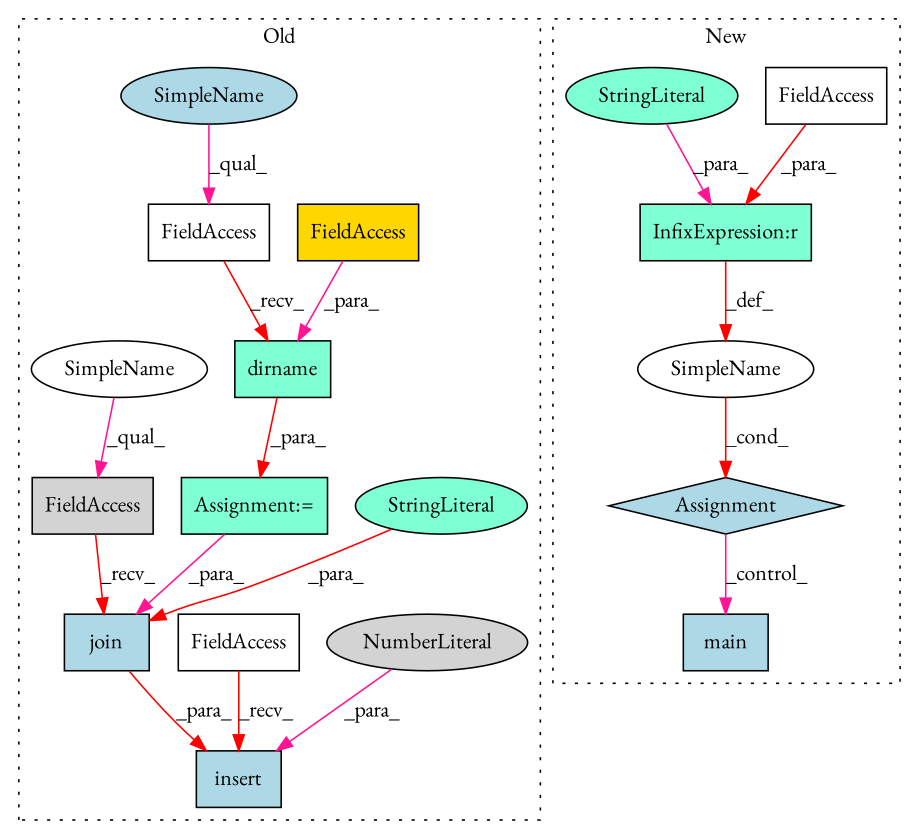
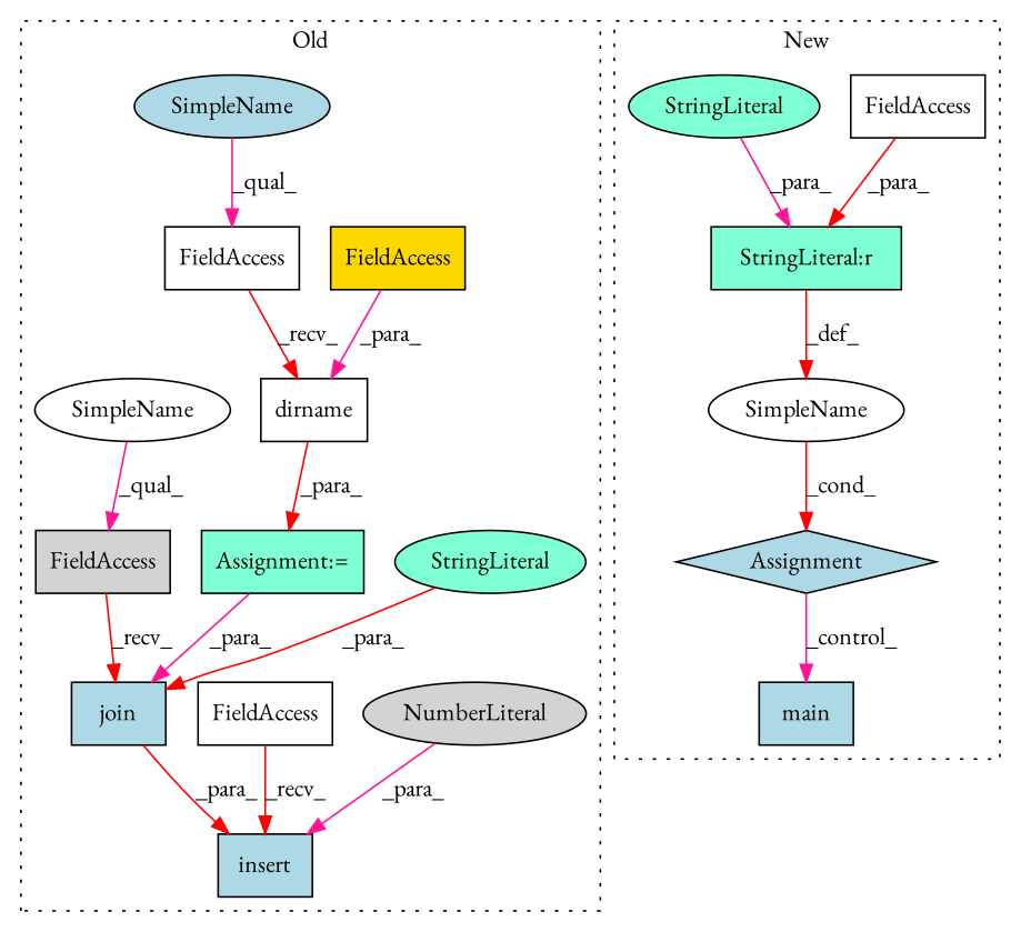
  digraph {
    fontname="EB Garamond"
    node [a=22 fillcolor=lightblue fontname="EB Garamond" l=8 s=181 shape=box style=filled]
    edge [color=red fontname="EB Garamond"]
    n1 [a=32 l="5,1" label=join s="189,221"]
    n2 [fillcolor=lightgrey l=7 label=FieldAccess]
    n3 [a=45 fillcolor=aquamarine l=9 label=StringLiteral s=212 shape=ellipse]
-   n4 [a=32 fillcolor=aquamarine l="8,1" label=dirname s="140,156"]
+   n4 [a=32 fillcolor=white l="8,1" label=dirname s="140,156"]
    n5 [fillcolor=white l=7 label=FieldAccess s=132]
    n6 [fillcolor=gold label=FieldAccess s=148]
    n7 [a=32 l="7,1" label=insert s="172,222"]
    n8 [a=34 fillcolor=lightgrey l=1 label=NumberLiteral s=179 shape=ellipse]
    n9 [fillcolor=white label=FieldAccess s=163]
    n10 [a=7 fillcolor=aquamarine l=1 label="Assignment:=" s=131]
    n11 [a=42 l=2 label=SimpleName s=132 shape=ellipse]
    n12 [a=42 fillcolor=white l=2 label=SimpleName shape=ellipse]
    n13 [a=32 l=6 label=main s=10140]
    n14 [a=25 l="4,2" label=Assignment s="10095,10121" shape=diamond]
    n15 [a=42 fillcolor=white label=SimpleName shape=ellipse l="" s=""]
-   n16 [a=27 fillcolor=aquamarine l=4 label="InfixExpression:r" s=10107]
+   n16 [a=27 fillcolor=aquamarine l=4 label="StringLiteral:r" s=10107]
    n17 [fillcolor=white label=FieldAccess s=10099]
    n18 [a=45 fillcolor=aquamarine l=10 label=StringLiteral s=10111 shape=ellipse]
    subgraph cluster_1 {
      label=Old
      style=dotted
      n1
      n2
      n3
      n4
      n5
      n6
      n7
      n8
      n9
      n10
      n11
      n12
    }
    subgraph cluster_2 {
      label=New
      style=dotted
      n13
      n14
      n15
      n16
      n17
      n18
    }
    n1 -> n7 [label=_para_]
    n2 -> n1 [label=_recv_]
    n3 -> n1 [label=_para_]
    n4 -> n10 [label=_para_]
    n5 -> n4 [label=_recv_]
    n6 -> n4 [color=deeppink label=_para_]
    n8 -> n7 [color=deeppink label=_para_]
    n9 -> n7 [label=_recv_]
    n10 -> n1 [color=deeppink label=_para_]
    n11 -> n5 [color=deeppink label=_qual_]
    n12 -> n2 [color=deeppink label=_qual_]
    n14 -> n13 [color=deeppink label=_control_]
    n15 -> n14 [label=_cond_]
    n16 -> n15 [label=_def_]
    n17 -> n16 [label=_para_]
    n18 -> n16 [color=deeppink label=_para_]
  }
